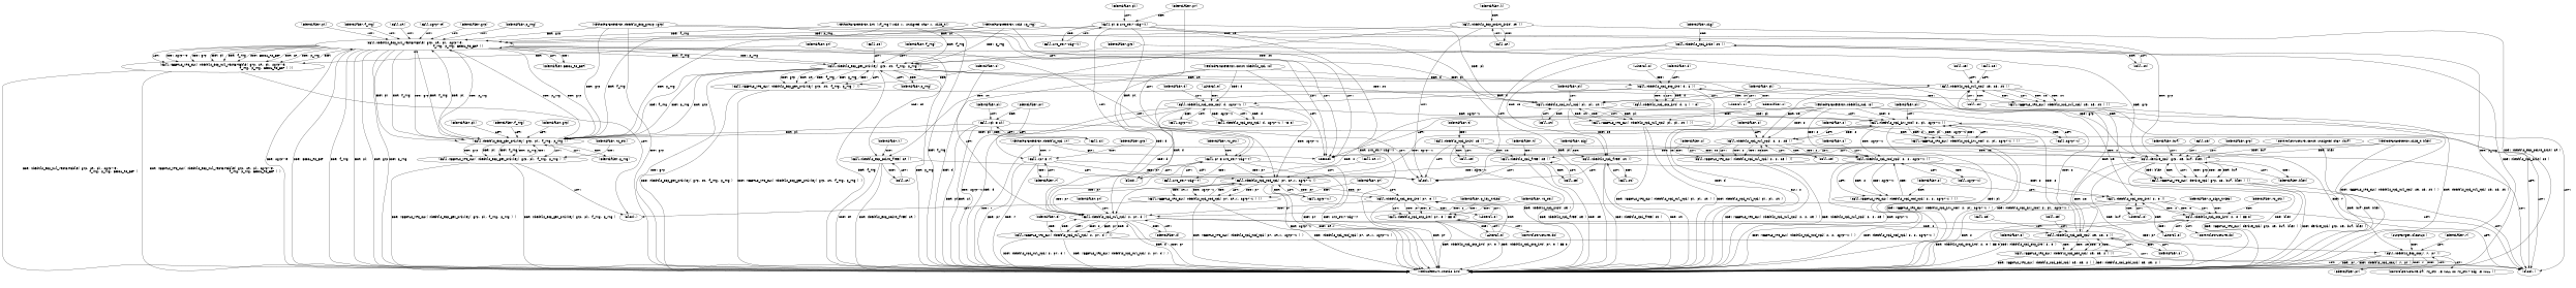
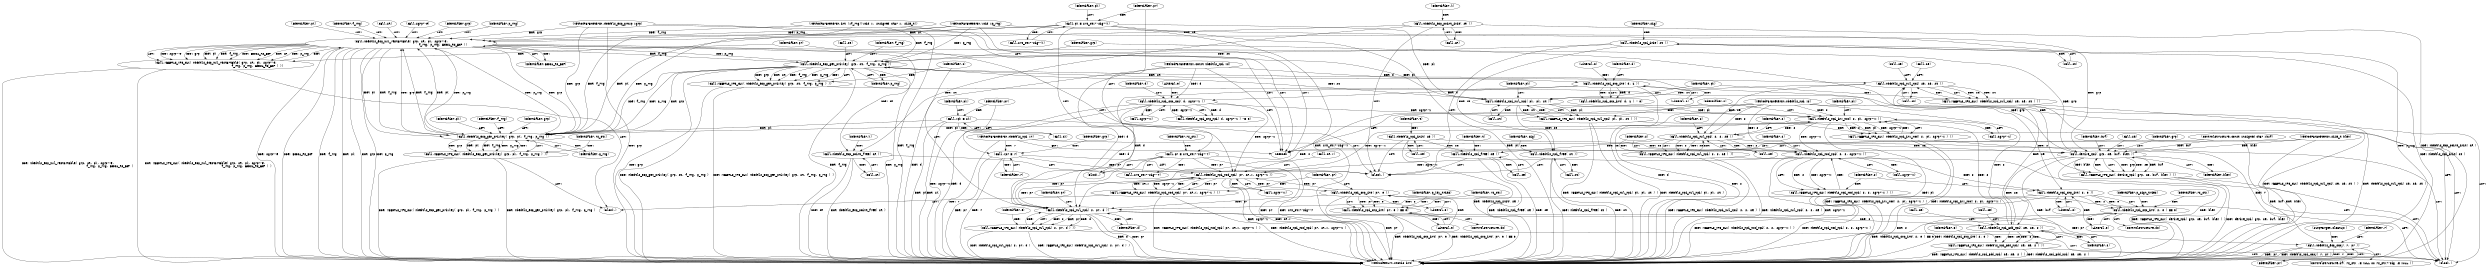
  digraph {
    fontname="DejaVu Sans Mono"
    node [fontname="DejaVu Sans Mono"]
    edge [fontname="DejaVu Sans Mono"]
    n1 [label="(Call,mbedtls_ecp_mul_restartable( grp, &R, pk, &grp->G,\n                                                  f_rng, p_rng, ECDSA_RS_ECP ))"]
    n2 [label="(Call,mbedtls_ecp_gen_privkey( grp, pk, f_rng, p_rng ))"]
    n3 [label="(Call,mbedtls_ecp_gen_privkey( grp, &t, f_rng, p_rng ))"]
    n4 [label="(Call,derive_mpi( grp, &e, buf, blen ))"]
    n5 [label="(Call,mbedtls_mpi_mul_mpi( pk, pk, &t ))"]
    n6 [label="(Call,MBEDTLS_MPI_CHK( mbedtls_ecp_mul_restartable( grp, &R, pk, &grp->G,\n                                                  f_rng, p_rng, ECDSA_RS_ECP ) ))"]
    n7 [label="(Call,mbedtls_ecp_point_free( &R ))"]
    n8 [label="(Identifier,ECDSA_RS_ECP)"]
    n9 [label="(MethodReturn,static int)"]
    n10 [label="(Call,MBEDTLS_MPI_CHK( mbedtls_ecp_gen_privkey( grp, pk, f_rng, p_rng ) ))"]
    n11 [label="(Identifier,p_rng)"]
    n12 [label="(Call,mbedtls_mpi_mul_mpi( &e, &e, &t ))"]
    n13 [label="(Call,MBEDTLS_MPI_CHK( mbedtls_ecp_gen_privkey( grp, &t, f_rng, p_rng ) ))"]
    n14 [label="(Identifier,p_rng)"]
    n15 [label="(Call,mbedtls_mpi_add_mpi( &e, &e, s ))"]
    n16 [label="(Call,MBEDTLS_MPI_CHK( derive_mpi( grp, &e, buf, blen ) ))"]
    n17 [label="(Identifier,blen)"]
    n18 [label="(Call,mbedtls_mpi_inv_mod( s, pk, &grp->N ))"]
    n19 [label="(Call,MBEDTLS_MPI_CHK( mbedtls_mpi_mul_mpi( pk, pk, &t ) ))"]
    n20 [label="(Call,mbedtls_mpi_free( &t ))"]
    n21 [label="(Call,&t)"]
    n22 [label="(Block,)"]
    n23 [label="(Block,)"]
    n24 [label="(Call,&R)"]
    n25 [label="(Call,mbedtls_mpi_mul_mpi( s, s, &e ))"]
    n26 [label="(Call,MBEDTLS_MPI_CHK( mbedtls_mpi_mul_mpi( &e, &e, &t ) ))"]
    n27 [label="(Call,&t)"]
    n28 [label="(Block,)"]
    n29 [label="(Call,MBEDTLS_MPI_CHK( mbedtls_mpi_add_mpi( &e, &e, s ) ))"]
    n30 [label="(Identifier,s)"]
    n31 [label="(MethodParameterIn,mbedtls_ecp_group *grp)"]
    1000109
    n33 [label="(Call,mbedtls_ecp_point_init( &R ))"]
    n34 [label="(Call,&R)"]
    n35 [label="(Call,pk = &rs_ctx->sig->k)"]
    n36 [label="(Call,&rs_ctx->sig->k)"]
    n37 [label="(Block,)"]
    n38 [label="(MethodParameterIn,int (*f_rng)(void *, unsigned char *, size_t))"]
    n39 [label="(MethodParameterIn,void *p_rng)"]
    n40 [label="(Call,mbedtls_mpi_mod_mpi( s, s, &grp->N ))"]
    n41 [label="(Call,MBEDTLS_MPI_CHK( mbedtls_mpi_mul_mpi( s, s, &e ) ))"]
    n42 [label="(Call,mbedtls_mpi_free( &e ))"]
    n43 [label="(Call,&e)"]
    n44 [label="(Call,mbedtls_mpi_mod_mpi( pr, &R.X, &grp->N ))"]
    n45 [label="(Call,mbedtls_mpi_cmp_int( s, 0 ))"]
    n46 [label="(Call,MBEDTLS_MPI_CHK( mbedtls_mpi_mod_mpi( s, s, &grp->N ) ))"]
    n47 [label="(Call,&grp->N)"]
    n48 [label="(Call,&e)"]
    n49 [label="(Call,MBEDTLS_MPI_CHK( mbedtls_mpi_inv_mod( s, pk, &grp->N ) ))"]
    n50 [label="(Call,&grp->N)"]
    n51 [label="(Call,mbedtls_mpi_mul_mpi( s, pr, d ))"]
    n52 [label="(Call,MBEDTLS_MPI_CHK( mbedtls_mpi_mul_mpi( s, pr, d ) ))"]
    n53 [label="(Call,mbedtls_ecp_copy( r, pr ))"]
    n54 [label="(Identifier,d)"]
    n55 [label="(Call,mbedtls_mpi_cmp_int( pr, 0 ))"]
    n56 [label="(Call,MBEDTLS_MPI_CHK( mbedtls_mpi_mod_mpi( pr, &R.X, &grp->N ) ))"]
    n57 [label="(Call,&grp->N)"]
    n58 [label="(Identifier,pr)"]
    n59 [label="(ControlStructure,if( rs_ctx != NULL && rs_ctx->sig != NULL ))"]
    n60 [label="(Call,mbedtls_mpi_cmp_int( s, 0 ) == 0)"]
    n61 [label="(Literal,0)"]
    n62 [label="(Literal,0)"]
    n63 [label="(ControlStructure,do)"]
    n64 [label="(MethodParameterIn,mbedtls_mpi *s)"]
    n65 [label="(Call,pr = &rs_ctx->sig->r)"]
    n66 [label="(Call,&rs_ctx->sig->r)"]
    n67 [label="(Call,mbedtls_mpi_cmp_int( pr, 0 ) == 0)"]
    n68 [label="(Literal,0)"]
    n69 [label="(Literal,0)"]
    n70 [label="(ControlStructure,do)"]
    n71 [label="(Call,*pr = r)"]
    n72 [label="(Identifier,r)"]
    n73 [label="(MethodParameterIn,mbedtls_mpi *r)"]
    n74 [label="(Call,mbedtls_mpi_cmp_mpi( d, &grp->N ))"]
    n75 [label="(Call,mbedtls_mpi_cmp_mpi( d, &grp->N ) >= 0)"]
    n76 [label="(Call,&grp->N)"]
    n77 [label="(Call,mbedtls_mpi_cmp_int( d, 1 ))"]
    n78 [label="(Literal,1)"]
    n79 [label="(Call,mbedtls_mpi_cmp_int( d, 1 ) < 0)"]
    n80 [label="(MethodParameterIn,const mbedtls_mpi *d)"]
    n81 [label="(Call,&t)"]
    n82 [label="(Call,mbedtls_mpi_init( &e ))"]
    n83 [label="(Call,&e)"]
    n84 [label="(ControlStructure,const unsigned char *buf)"]
    n85 [label="(MethodParameterIn,size_t blen)"]
    n86 [label="(Call,mbedtls_mpi_init( &t ))"]
    n87 [label="(Call,&t)"]
    n88 [label="(Call,*pk = &k)"]
    n89 [label="(Call,&k)"]
    n90 [label="(Identifier,s)"]
    n91 [label="(Identifier,k)"]
    n92 [label="(Identifier,r)"]
    n93 [label="(Identifier,k)"]
    n94 [label="(Identifier,rs_ctx)"]
    n95 [label="(Literal,0)"]
    n96 [label="(Identifier,pk)"]
    n97 [label="(Call,&e)"]
    n98 [label="(Identifier,s)"]
    n99 [label="(Identifier,grp)"]
    n100 [label="(Identifier,pk)"]
    n101 [label="(Identifier,s)"]
    n102 [label="(Identifier,pr)"]
    n103 [label="(Identifier,p_key_tries)"]
    n104 [label="(Identifier,pk)"]
    n105 [label="(Call,&e)"]
    n106 [label="(Identifier,rs_ctx)"]
    n107 [label="(Identifier,f_rng)"]
    n108 [label="(Call,&t)"]
    n109 [label="(Identifier,d)"]
    n110 [label="(Call,&R)"]
    n111 [label="(Identifier,buf)"]
    n112 [label="(Identifier,t)"]
    n113 [label="(Call,&e)"]
    n114 [label="(Identifier,grp)"]
    n115 [label="(Identifier,f_rng)"]
    n116 [label="(Call,&grp->G)"]
    n117 [label="(Identifier,pk)"]
    n118 [label="(Identifier,rs_ctx)"]
    n119 [label="(Identifier,pr)"]
    n120 [label="(Identifier,s)"]
    n121 [label="(Identifier,pr)"]
    n122 [label="(Identifier,sig)"]
    n123 [label="(Call,&e)"]
    n124 [label="(Identifier,grp)"]
    n125 [label="(Identifier,f_rng)"]
    n126 [label="(Identifier,pr)"]
    n127 [label="(Identifier,t)"]
    n128 [label="(Literal,0)"]
    n129 [label="(Identifier,sig)"]
    n130 [label="(Identifier,p_sign_tries)"]
    n131 [label="(Identifier,d)"]
    n132 [label="(Identifier,e)"]
    n133 [label="(Identifier,pr)"]
    n134 [label="(Call,&R.X)"]
    n135 [label="(Identifier,s)"]
    n136 [label="(Identifier,pk)"]
    n137 [label="(Identifier,pk)"]
    n138 [label="(Identifier,p_rng)"]
    n139 [label="(Identifier,s)"]
    n140 [label="(Identifier,s)"]
    n141 [label="(Identifier,rs_ctx)"]
    n142 [label="(JumpTarget,cleanup:)"]
    n143 [label="(Identifier,e)"]
    n144 [label="(Identifier,grp)"]
    n145 [label="(Identifier,grp)"]
    n146 [label="(Call,&e)"]
    n147 [label="(Identifier,pk)"]
    n1 -> n2 [label="DDG: grp"]
    n1 -> n2 [label="DDG: pk"]
    n1 -> n2 [label="DDG: f_rng"]
    n1 -> n2 [label="DDG: p_rng"]
    n1 -> n3 [label="DDG: f_rng"]
    n1 -> n3 [label="DDG: p_rng"]
    n1 -> n4 [label="DDG: grp"]
    n1 -> n5 [label="DDG: pk"]
    n1 -> n6 [label="AST: "]
    n1 -> n6 [label="DDG: &grp->G"]
    n1 -> n6 [label="DDG: grp"]
    n1 -> n6 [label="DDG: pk"]
    n1 -> n6 [label="DDG: f_rng"]
    n1 -> n6 [label="DDG: ECDSA_RS_ECP"]
    n1 -> n6 [label="DDG: &R"]
    n1 -> n6 [label="DDG: p_rng"]
    n1 -> n7 [label="DDG: &R"]
    n1 -> n8 [label="CFG: "]
    n1 -> n9 [label="DDG: &grp->G"]
    n1 -> n9 [label="DDG: ECDSA_RS_ECP"]
    n1 -> n9 [label="DDG: f_rng"]
    n1 -> n9 [label="DDG: pk"]
    n1 -> n9 [label="DDG: grp"]
    n1 -> n9 [label="DDG: p_rng"]
    n2 -> n1 [label="DDG: grp"]
    n2 -> n1 [label="DDG: pk"]
    n2 -> n1 [label="DDG: f_rng"]
    n2 -> n1 [label="DDG: p_rng"]
    n2 -> n10 [label="AST: "]
    n2 -> n10 [label="DDG: grp"]
    n2 -> n10 [label="DDG: pk"]
    n2 -> n10 [label="DDG: f_rng"]
    n2 -> n10 [label="DDG: p_rng"]
    n2 -> n11 [label="CFG: "]
    n3 -> n2 [label="DDG: grp"]
    n3 -> n2 [label="DDG: f_rng"]
    n3 -> n2 [label="DDG: p_rng"]
    n3 -> n9 [label="DDG: f_rng"]
    n3 -> n9 [label="DDG: p_rng"]
    n3 -> n9 [label="DDG: grp"]
    n3 -> n12 [label="DDG: &t"]
    n3 -> n13 [label="AST: "]
    n3 -> n13 [label="DDG: grp"]
    n3 -> n13 [label="DDG: &t"]
    n3 -> n13 [label="DDG: f_rng"]
    n3 -> n13 [label="DDG: p_rng"]
    n3 -> n14 [label="CFG: "]
    n4 -> n3 [label="DDG: grp"]
    n4 -> n9 [label="DDG: buf"]
    n4 -> n9 [label="DDG: blen"]
    n4 -> n15 [label="DDG: &e"]
    n4 -> n16 [label="AST: "]
    n4 -> n16 [label="DDG: grp"]
    n4 -> n16 [label="DDG: &e"]
    n4 -> n16 [label="DDG: buf"]
    n4 -> n16 [label="DDG: blen"]
    n4 -> n17 [label="CFG: "]
    n5 -> n3 [label="DDG: &t"]
    n5 -> n18 [label="DDG: pk"]
    n5 -> n19 [label="AST: "]
    n5 -> n19 [label="DDG: pk"]
    n5 -> n19 [label="DDG: &t"]
    n5 -> n20 [label="DDG: &t"]
    n5 -> n21 [label="CFG: "]
    n6 -> n1 [label="CFG: "]
    n6 -> n9 [label="DDG: mbedtls_ecp_mul_restartable( grp, &R, pk, &grp->G,\n                                                  f_rng, p_rng, ECDSA_RS_ECP )"]
    n6 -> n9 [label="DDG: MBEDTLS_MPI_CHK( mbedtls_ecp_mul_restartable( grp, &R, pk, &grp->G,\n                                                  f_rng, p_rng, ECDSA_RS_ECP ) )"]
    n6 -> n22 [label="AST: "]
    n7 -> n9 [label="DDG: mbedtls_ecp_point_free( &R )"]
    n7 -> n9 [label="DDG: &R"]
    n7 -> n23 [label="AST: "]
    n7 -> n24 [label="CFG: "]
    n8 -> n1 [label="AST: "]
    n10 -> n2 [label="CFG: "]
    n10 -> n9 [label="DDG: MBEDTLS_MPI_CHK( mbedtls_ecp_gen_privkey( grp, pk, f_rng, p_rng ) )"]
    n10 -> n9 [label="DDG: mbedtls_ecp_gen_privkey( grp, pk, f_rng, p_rng )"]
    n10 -> n22 [label="AST: "]
    n11 -> n2 [label="AST: "]
    n12 -> n5 [label="DDG: &t"]
    n12 -> n25 [label="DDG: &e"]
    n12 -> n26 [label="AST: "]
    n12 -> n26 [label="DDG: &e"]
    n12 -> n26 [label="DDG: &t"]
    n12 -> n27 [label="CFG: "]
    n13 -> n3 [label="CFG: "]
    n13 -> n9 [label="DDG: mbedtls_ecp_gen_privkey( grp, &t, f_rng, p_rng )"]
    n13 -> n9 [label="DDG: MBEDTLS_MPI_CHK( mbedtls_ecp_gen_privkey( grp, &t, f_rng, p_rng ) )"]
    n13 -> n28 [label="AST: "]
    n14 -> n3 [label="AST: "]
    n15 -> n12 [label="DDG: &e"]
    n15 -> n18 [label="DDG: s"]
    n15 -> n29 [label="AST: "]
    n15 -> n29 [label="DDG: &e"]
    n15 -> n29 [label="DDG: s"]
    n15 -> n30 [label="CFG: "]
    n16 -> n4 [label="CFG: "]
    n16 -> n9 [label="DDG: MBEDTLS_MPI_CHK( derive_mpi( grp, &e, buf, blen ) )"]
    n16 -> n9 [label="DDG: derive_mpi( grp, &e, buf, blen )"]
    n16 -> n28 [label="AST: "]
    n17 -> n4 [label="AST: "]
    n18 -> n2 [label="DDG: pk"]
    n18 -> n9 [label="DDG: pk"]
    n18 -> n25 [label="DDG: s"]
    n18 -> n40 [label="DDG: &grp->N"]
    n18 -> n49 [label="AST: "]
    n18 -> n49 [label="DDG: s"]
    n18 -> n49 [label="DDG: pk"]
    n18 -> n49 [label="DDG: &grp->N"]
    n18 -> n50 [label="CFG: "]
    n19 -> n5 [label="CFG: "]
    n19 -> n9 [label="DDG: mbedtls_mpi_mul_mpi( pk, pk, &t )"]
    n19 -> n9 [label="DDG: MBEDTLS_MPI_CHK( mbedtls_mpi_mul_mpi( pk, pk, &t ) )"]
    n19 -> n28 [label="AST: "]
    n20 -> n9 [label="DDG: mbedtls_mpi_free( &t )"]
    n20 -> n9 [label="DDG: &t"]
    n20 -> n23 [label="AST: "]
    n20 -> n81 [label="CFG: "]
    n21 -> n5 [label="AST: "]
    n24 -> n7 [label="AST: "]
    n25 -> n4 [label="DDG: &e"]
    n25 -> n40 [label="DDG: s"]
    n25 -> n41 [label="AST: "]
    n25 -> n41 [label="DDG: s"]
    n25 -> n41 [label="DDG: &e"]
    n25 -> n42 [label="DDG: &e"]
    n25 -> n43 [label="CFG: "]
    n26 -> n9 [label="DDG: MBEDTLS_MPI_CHK( mbedtls_mpi_mul_mpi( &e, &e, &t ) )"]
    n26 -> n9 [label="DDG: mbedtls_mpi_mul_mpi( &e, &e, &t )"]
    n26 -> n12 [label="CFG: "]
    n26 -> n28 [label="AST: "]
    n27 -> n12 [label="AST: "]
    n29 -> n9 [label="DDG: MBEDTLS_MPI_CHK( mbedtls_mpi_add_mpi( &e, &e, s ) )"]
    n29 -> n9 [label="DDG: mbedtls_mpi_add_mpi( &e, &e, s )"]
    n29 -> n15 [label="CFG: "]
    n29 -> n28 [label="AST: "]
    n30 -> n15 [label="AST: "]
    n31 -> n1 [label="DDG: grp"]
    n31 -> n2 [label="DDG: grp"]
    n31 -> n4 [label="DDG: grp"]
    n31 -> n9 [label="DDG: grp"]
    n31 -> 1000109 [label="AST: "]
    n33 -> n1 [label="DDG: &R"]
    n33 -> n7 [label="DDG: &R"]
    n33 -> n9 [label="DDG: mbedtls_ecp_point_init( &R )"]
    n33 -> n23 [label="AST: "]
    n33 -> n34 [label="CFG: "]
    n34 -> n33 [label="AST: "]
    n35 -> n1 [label="DDG: pk"]
-   n35 -> n65 [label="DDG: pk"]
+   n35 -> n2 [label="DDG: pk"]
    n35 -> n5 [label="DDG: pk"]
    n35 -> n9 [label="DDG: &rs_ctx->sig->k"]
    n35 -> n9 [label="DDG: pk"]
    n35 -> n36 [label="CFG: "]
    n35 -> n37 [label="AST: "]
    n36 -> n35 [label="AST: "]
    n38 -> n1 [label="DDG: f_rng"]
    n38 -> n2 [label="DDG: f_rng"]
    n38 -> n3 [label="DDG: f_rng"]
    n38 -> n9 [label="DDG: f_rng"]
    n38 -> 1000109 [label="AST: "]
    n39 -> n1 [label="DDG: p_rng"]
    n39 -> n2 [label="DDG: p_rng"]
    n39 -> n3 [label="DDG: p_rng"]
    n39 -> n9 [label="DDG: p_rng"]
    n39 -> 1000109 [label="AST: "]
    n40 -> n9 [label="DDG: &grp->N"]
    n40 -> n44 [label="DDG: &grp->N"]
    n40 -> n45 [label="DDG: s"]
    n40 -> n46 [label="AST: "]
    n40 -> n46 [label="DDG: s"]
    n40 -> n46 [label="DDG: &grp->N"]
    n40 -> n47 [label="CFG: "]
    n41 -> n9 [label="DDG: MBEDTLS_MPI_CHK( mbedtls_mpi_mul_mpi( s, s, &e ) )"]
    n41 -> n9 [label="DDG: mbedtls_mpi_mul_mpi( s, s, &e )"]
    n41 -> n25 [label="CFG: "]
    n41 -> n28 [label="AST: "]
    n42 -> n9 [label="DDG: &e"]
    n42 -> n9 [label="DDG: mbedtls_mpi_free( &e )"]
    n42 -> n23 [label="AST: "]
    n42 -> n48 [label="CFG: "]
    n43 -> n25 [label="AST: "]
    n44 -> n9 [label="DDG: &grp->N"]
    n44 -> n9 [label="DDG: &R.X"]
    n44 -> n18 [label="DDG: &grp->N"]
    n44 -> n55 [label="DDG: pr"]
    n44 -> n56 [label="AST: "]
    n44 -> n56 [label="DDG: pr"]
    n44 -> n56 [label="DDG: &R.X"]
    n44 -> n56 [label="DDG: &grp->N"]
    n44 -> n57 [label="CFG: "]
    n45 -> n9 [label="DDG: s"]
    n45 -> n51 [label="DDG: s"]
    n45 -> n60 [label="AST: "]
    n45 -> n60 [label="DDG: s"]
    n45 -> n60 [label="DDG: 0"]
    n45 -> n61 [label="CFG: "]
    n46 -> n9 [label="DDG: MBEDTLS_MPI_CHK( mbedtls_mpi_mod_mpi( s, s, &grp->N ) )"]
    n46 -> n9 [label="DDG: mbedtls_mpi_mod_mpi( s, s, &grp->N )"]
    n46 -> n28 [label="AST: "]
    n46 -> n40 [label="CFG: "]
    n47 -> n40 [label="AST: "]
    n48 -> n42 [label="AST: "]
    n49 -> n9 [label="DDG: MBEDTLS_MPI_CHK( mbedtls_mpi_inv_mod( s, pk, &grp->N ) )"]
    n49 -> n9 [label="DDG: mbedtls_mpi_inv_mod( s, pk, &grp->N )"]
    n49 -> n18 [label="CFG: "]
    n49 -> n28 [label="AST: "]
    n50 -> n18 [label="AST: "]
    n51 -> n9 [label="DDG: d"]
    n51 -> n9 [label="DDG: pr"]
    n51 -> n15 [label="DDG: s"]
    n51 -> n44 [label="DDG: pr"]
    n51 -> n52 [label="AST: "]
    n51 -> n52 [label="DDG: s"]
    n51 -> n52 [label="DDG: pr"]
    n51 -> n52 [label="DDG: d"]
    n51 -> n53 [label="DDG: pr"]
    n51 -> n54 [label="CFG: "]
    n52 -> n9 [label="DDG: mbedtls_mpi_mul_mpi( s, pr, d )"]
    n52 -> n9 [label="DDG: MBEDTLS_MPI_CHK( mbedtls_mpi_mul_mpi( s, pr, d ) )"]
    n52 -> n28 [label="AST: "]
    n52 -> n51 [label="CFG: "]
    n53 -> n9 [label="DDG: pr"]
    n53 -> n9 [label="DDG: mbedtls_mpi_copy( r, pr )"]
    n53 -> n9 [label="DDG: r"]
    n53 -> n58 [label="CFG: "]
    n53 -> n59 [label="AST: "]
    n54 -> n51 [label="AST: "]
    n55 -> n9 [label="DDG: pr"]
    n55 -> n44 [label="DDG: pr"]
    n55 -> n51 [label="DDG: pr"]
    n55 -> n67 [label="AST: "]
    n55 -> n67 [label="DDG: pr"]
    n55 -> n67 [label="DDG: 0"]
    n55 -> n68 [label="CFG: "]
    n56 -> n9 [label="DDG: MBEDTLS_MPI_CHK( mbedtls_mpi_mod_mpi( pr, &R.X, &grp->N ) )"]
    n56 -> n9 [label="DDG: mbedtls_mpi_mod_mpi( pr, &R.X, &grp->N )"]
    n56 -> n22 [label="AST: "]
    n56 -> n44 [label="CFG: "]
    n57 -> n44 [label="AST: "]
    n58 -> n53 [label="AST: "]
    n60 -> n9 [label="DDG: mbedtls_mpi_cmp_int( s, 0 )"]
    n60 -> n9 [label="DDG: mbedtls_mpi_cmp_int( s, 0 ) == 0"]
    n60 -> n62 [label="CFG: "]
    n60 -> n63 [label="AST: "]
    n61 -> n45 [label="AST: "]
    n62 -> n45 [label="CFG: "]
    n62 -> n60 [label="AST: "]
-   n64 -> n9 [label="CHK: s"]
+   n64 -> n9 [label="DDG: s"]
    n64 -> n15 [label="DDG: s"]
    n64 -> n18 [label="DDG: s"]
    n64 -> n25 [label="DDG: s"]
    n64 -> 1000109 [label="AST: "]
    n64 -> n40 [label="DDG: s"]
    n64 -> n45 [label="DDG: s"]
    n64 -> n51 [label="DDG: s"]
    n65 -> n9 [label="DDG: pr"]
    n65 -> n9 [label="DDG: &rs_ctx->sig->r"]
    n65 -> n37 [label="AST: "]
    n65 -> n44 [label="DDG: pr"]
    n65 -> n51 [label="DDG: pr"]
    n65 -> n66 [label="CFG: "]
    n66 -> n65 [label="AST: "]
    n67 -> n9 [label="DDG: mbedtls_mpi_cmp_int( pr, 0 )"]
    n67 -> n9 [label="DDG: mbedtls_mpi_cmp_int( pr, 0 ) == 0"]
    n67 -> n69 [label="CFG: "]
    n67 -> n70 [label="AST: "]
    n68 -> n55 [label="AST: "]
    n69 -> n55 [label="CFG: "]
    n69 -> n67 [label="AST: "]
    n71 -> n9 [label="DDG: pr"]
    n71 -> n9 [label="DDG: r"]
    n71 -> n23 [label="AST: "]
    n71 -> n44 [label="DDG: pr"]
    n71 -> n72 [label="CFG: "]
    n72 -> n71 [label="AST: "]
    n73 -> n9 [label="DDG: r"]
    n73 -> 1000109 [label="ECP: "]
    n73 -> n53 [label="DDG: r"]
    n73 -> n71 [label="DDG: r"]
    n74 -> n9 [label="DDG: &grp->N"]
    n74 -> n9 [label="DDG: d"]
    n74 -> n18 [label="DDG: &grp->N"]
    n74 -> n44 [label="DDG: &grp->N"]
    n74 -> n51 [label="DDG: d"]
    n74 -> n75 [label="AST: "]
    n74 -> n75 [label="DDG: d"]
    n74 -> n75 [label="DDG: &grp->N"]
    n74 -> n76 [label="CFG: "]
    n76 -> n74 [label="AST: "]
    n77 -> n9 [label="DDG: d"]
    n77 -> n51 [label="DDG: d"]
    n77 -> n74 [label="DDG: d"]
    n77 -> n78 [label="CFG: "]
    n77 -> n79 [label="AST: "]
    n77 -> n79 [label="DDG: d"]
    n77 -> n79 [label="DDG: 1"]
    n78 -> n77 [label="AST: "]
    n80 -> n9 [label="DDG: d"]
    n80 -> 1000109 [label="AST: "]
    n80 -> n51 [label="DDG: d"]
    n80 -> n74 [label="DDG: d"]
    n80 -> n77 [label="DDG: d"]
    n81 -> n20 [label="AST: "]
    n82 -> n4 [label="DDG: &e"]
    n82 -> n9 [label="DDG: mbedtls_mpi_init( &e )"]
    n82 -> n23 [label="AST: "]
    n82 -> n42 [label="DDG: &e"]
    n82 -> n83 [label="CFG: "]
    n83 -> n82 [label="AST: "]
    n84 -> n4 [label="DDG: buf"]
    n84 -> n9 [label="DDG: buf"]
    n84 -> 1000109 [label="AST: "]
    n85 -> n4 [label="DDG: blen"]
    n85 -> n9 [label="DDG: blen"]
    n85 -> 1000109 [label="AST: "]
    n86 -> n3 [label="DDG: &t"]
    n86 -> n9 [label="DDG: mbedtls_mpi_init( &t )"]
    n86 -> n20 [label="DDG: &t"]
    n86 -> n23 [label="AST: "]
    n86 -> n87 [label="CFG: "]
    n87 -> n86 [label="AST: "]
    n88 -> n2 [label="DDG: pk"]
    n88 -> n9 [label="DDG: pk"]
    n88 -> n9 [label="DDG: &k"]
    n88 -> n23 [label="AST: "]
    n88 -> n89 [label="CFG: "]
    n89 -> n88 [label="AST: "]
    n90 -> n40 [label="AST: "]
    n91 -> n7 [label="CFG: "]
    n92 -> n53 [label="AST: "]
    n93 -> n33 [label="CFG: "]
    n94 -> n65 [label="CFG: "]
    n95 -> n77 [label="CFG: "]
    n96 -> n35 [label="AST: "]
    n97 -> n15 [label="AST: "]
    n98 -> n25 [label="AST: "]
    n98 -> n49 [label="CFG: "]
    n99 -> n71 [label="CFG: "]
    n100 -> n1 [label="AST: "]
    n101 -> n45 [label="AST: "]
    n101 -> n46 [label="CFG: "]
    n102 -> n6 [label="CFG: "]
    n102 -> n44 [label="AST: "]
    n103 -> n67 [label="CFG: "]
    n104 -> n2 [label="AST: "]
    n105 -> n12 [label="AST: "]
    n106 -> n60 [label="CFG: "]
    n107 -> n1 [label="AST: "]
    n108 -> n3 [label="AST: "]
    n109 -> n74 [label="AST: "]
    n110 -> n1 [label="AST: "]
    n111 -> n4 [label="AST: "]
    n112 -> n42 [label="CFG: "]
    n113 -> n4 [label="AST: "]
    n114 -> n4 [label="AST: "]
    n115 -> n2 [label="AST: "]
    n116 -> n1 [label="AST: "]
    n117 -> n88 [label="AST: "]
    n118 -> n67 [label="CFG: "]
    n119 -> n51 [label="AST: "]
    n120 -> n25 [label="AST: "]
    n121 -> n55 [label="AST: "]
    n121 -> n56 [label="CFG: "]
    n122 -> n20 [label="CFG: "]
    n123 -> n15 [label="AST: "]
    n124 -> n1 [label="AST: "]
    n125 -> n3 [label="AST: "]
    n126 -> n71 [label="AST: "]
    n126 -> n88 [label="CFG: "]
    n127 -> n82 [label="CFG: "]
    n128 -> n74 [label="CFG: "]
    n129 -> n86 [label="CFG: "]
    n130 -> n60 [label="CFG: "]
    n131 -> n77 [label="AST: "]
    n132 -> n52 [label="CFG: "]
    n133 -> n35 [label="CFG: "]
    n133 -> n65 [label="AST: "]
    n134 -> n44 [label="AST: "]
    n135 -> n40 [label="AST: "]
    n135 -> n41 [label="CFG: "]
    n136 -> n5 [label="AST: "]
    n137 -> n5 [label="AST: "]
    n137 -> n26 [label="CFG: "]
    n138 -> n1 [label="AST: "]
    n139 -> n13 [label="CFG: "]
    n139 -> n51 [label="AST: "]
    n140 -> n18 [label="AST: "]
    n140 -> n19 [label="CFG: "]
    n141 -> n10 [label="CFG: "]
    n142 -> n53 [label="CFG: "]
    n143 -> n29 [label="CFG: "]
    n144 -> n2 [label="AST: "]
    n145 -> n3 [label="AST: "]
    n145 -> n16 [label="CFG: "]
    n146 -> n12 [label="AST: "]
    n147 -> n18 [label="AST: "]
  }
